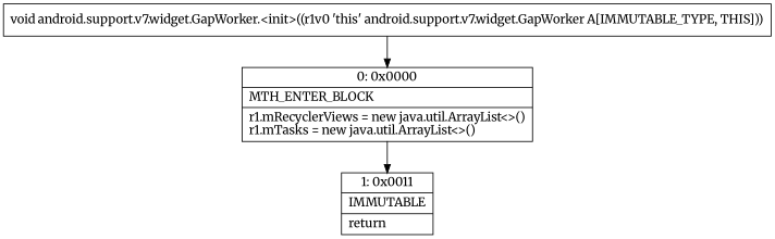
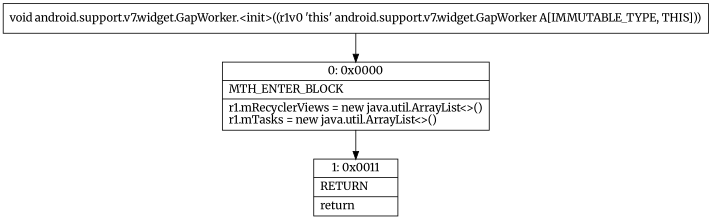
  digraph {
    fontname=Merriweather
    node [shape=record fontname=Merriweather]
    edge [fontname=Merriweather]
    n1 [label="{0\:\ 0x0000|MTH_ENTER_BLOCK\l|r1.mRecyclerViews = new java.util.ArrayList\<\>()\lr1.mTasks = new java.util.ArrayList\<\>()\l}"]
-   n2 [label="{1\:\ 0x0011|IMMUTABLE\l|return\l}"]
+   n2 [label="{1\:\ 0x0011|RETURN\l|return\l}"]
    n3 [label="{void android.support.v7.widget.GapWorker.\<init\>((r1v0 'this' android.support.v7.widget.GapWorker A[IMMUTABLE_TYPE, THIS])) }"]
    n1 -> n2
    n3 -> n1
  }
